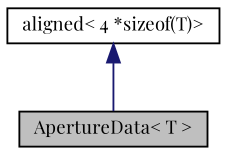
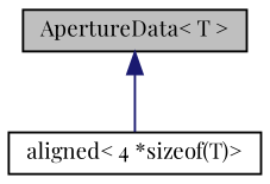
  digraph {
    fontname="Playfair Display"
    node [color=black fontname="Playfair Display" fontsize=10 shape=record style=filled]
    n1 [fillcolor=grey75 fontcolor=black height=0.2 label="ApertureData\< T \>" width=0.4]
    n2 [fillcolor=white height=0.2 label="aligned\< 4 *sizeof(T)\>" width=0.4]
-   n2 -> n1 [color=midnightblue dir=back fontname="Playfair Display" fontsize=10 labelfontname=Helvetica labelfontsize=10 style=solid]
+   n1 -> n2 [color=midnightblue dir=back fontname="Playfair Display" fontsize=10 labelfontname=Helvetica labelfontsize=10 style=solid]
  }
